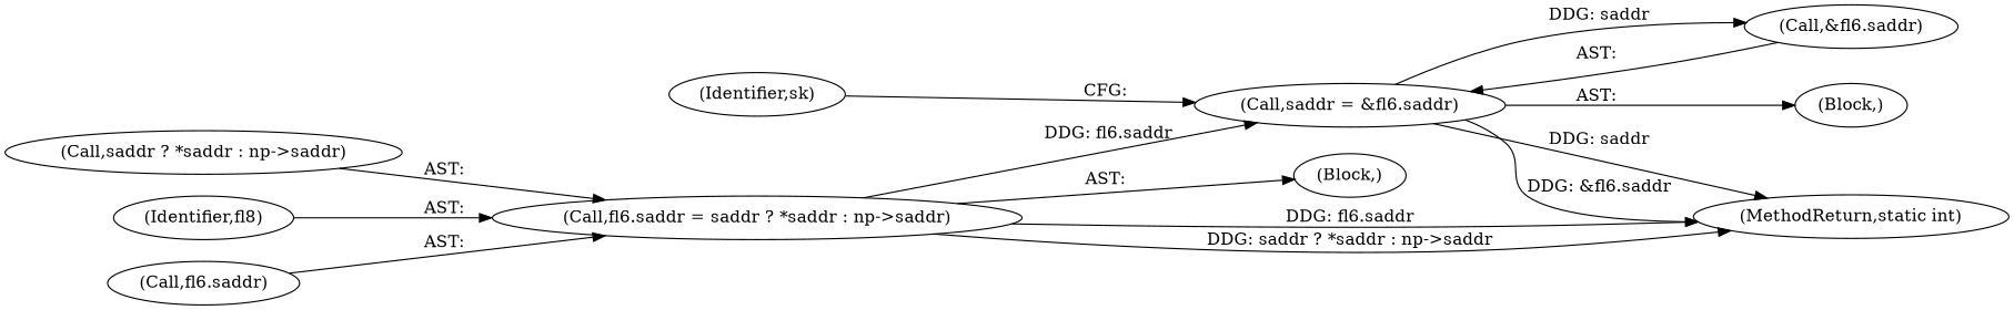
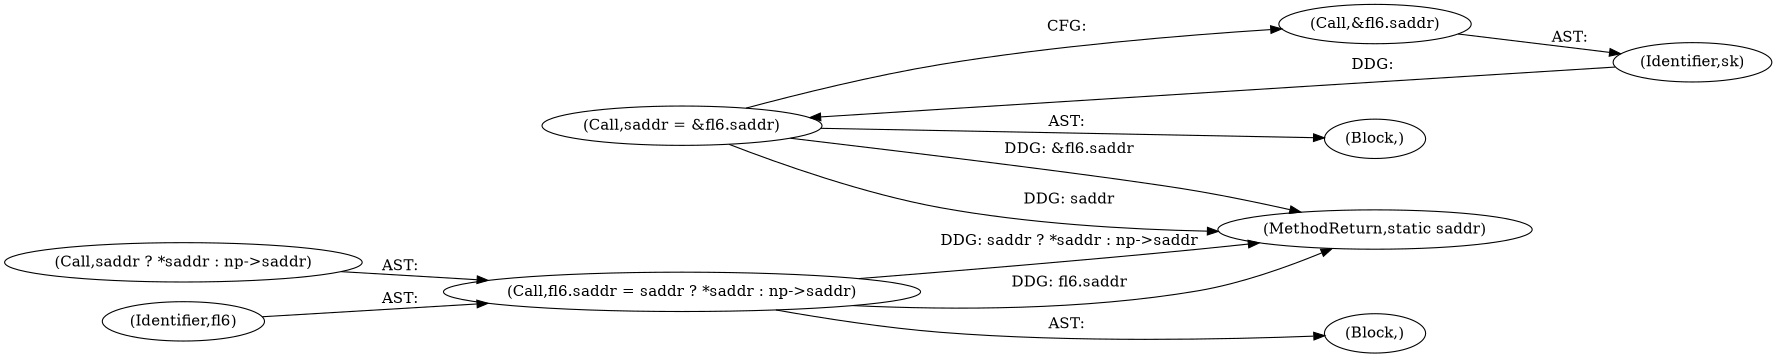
  digraph {
    rankdir=LR
    n1 [label="(Call,saddr = &fl6.saddr)"]
    n2 [label="(Block,)"]
-   n3 [label="(MethodReturn,static int)"]
+   n3 [label="(MethodReturn,static saddr)"]
    n4 [label="(Call,&fl6.saddr)"]
    n5 [label="(Call,fl6.saddr = saddr ? *saddr : np->saddr)"]
    n6 [label="(Block,)"]
    n7 [label="(Call,saddr ? *saddr : np->saddr)"]
    n8 [label="(Identifier,sk)"]
-   n9 [label="(Identifier,fl8)"]
-   n10 [label="(Call,fl6.saddr)"]
+   n9 [label="(Identifier,fl6)"]
    n1 -> n2 [label="AST: "]
    n1 -> n3 [label="DDG: saddr"]
    n1 -> n3 [label="DDG: &fl6.saddr"]
-   n1 -> n4 [label="DDG: saddr"]
-   n4 -> n1 [label="AST: "]
-   n5 -> n1 [label="DDG: fl6.saddr"]
+   n1 -> n4 [label="CFG: "]
+   n4 -> n8 [label="AST: "]
    n5 -> n3 [label="DDG: fl6.saddr"]
    n5 -> n3 [label="DDG: saddr ? *saddr : np->saddr"]
    n5 -> n6 [label="AST: "]
    n7 -> n5 [label="AST: "]
-   n8 -> n1 [label="CFG: "]
+   n8 -> n1 [label="DDG: "]
    n9 -> n5 [label="AST: "]
-   n10 -> n5 [label="AST: "]
  }
